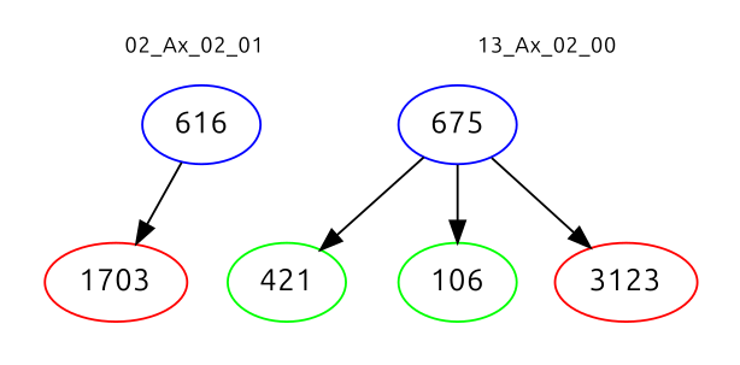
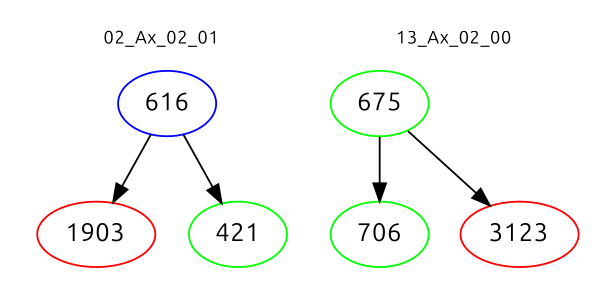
  digraph {
    fontname=Ubuntu
    node [color=blue fontname=Ubuntu]
    edge [color=black fontname=Ubuntu]
    n1 [label=616]
    n2 [color=green label=421]
-   n3 [color=red label=1703]
-   n4 [label=675]
-   n5 [color=green label=106]
+   n3 [color=red label=1903]
+   n4 [color=green label=675]
+   n5 [color=green label=706]
    n6 [color=red label=3123]
    subgraph cluster_1 {
      color=white
      fontsize=10
      label="02_Ax_02_01"
      n1
      n2
      n3
    }
    subgraph cluster_2 {
      color=white
      fontsize=10
      label="13_Ax_02_00"
      n4
      n5
      n6
    }
-   n4 -> n2
+   n1 -> n2
    n1 -> n3
    n4 -> n5
    n4 -> n6
  }
